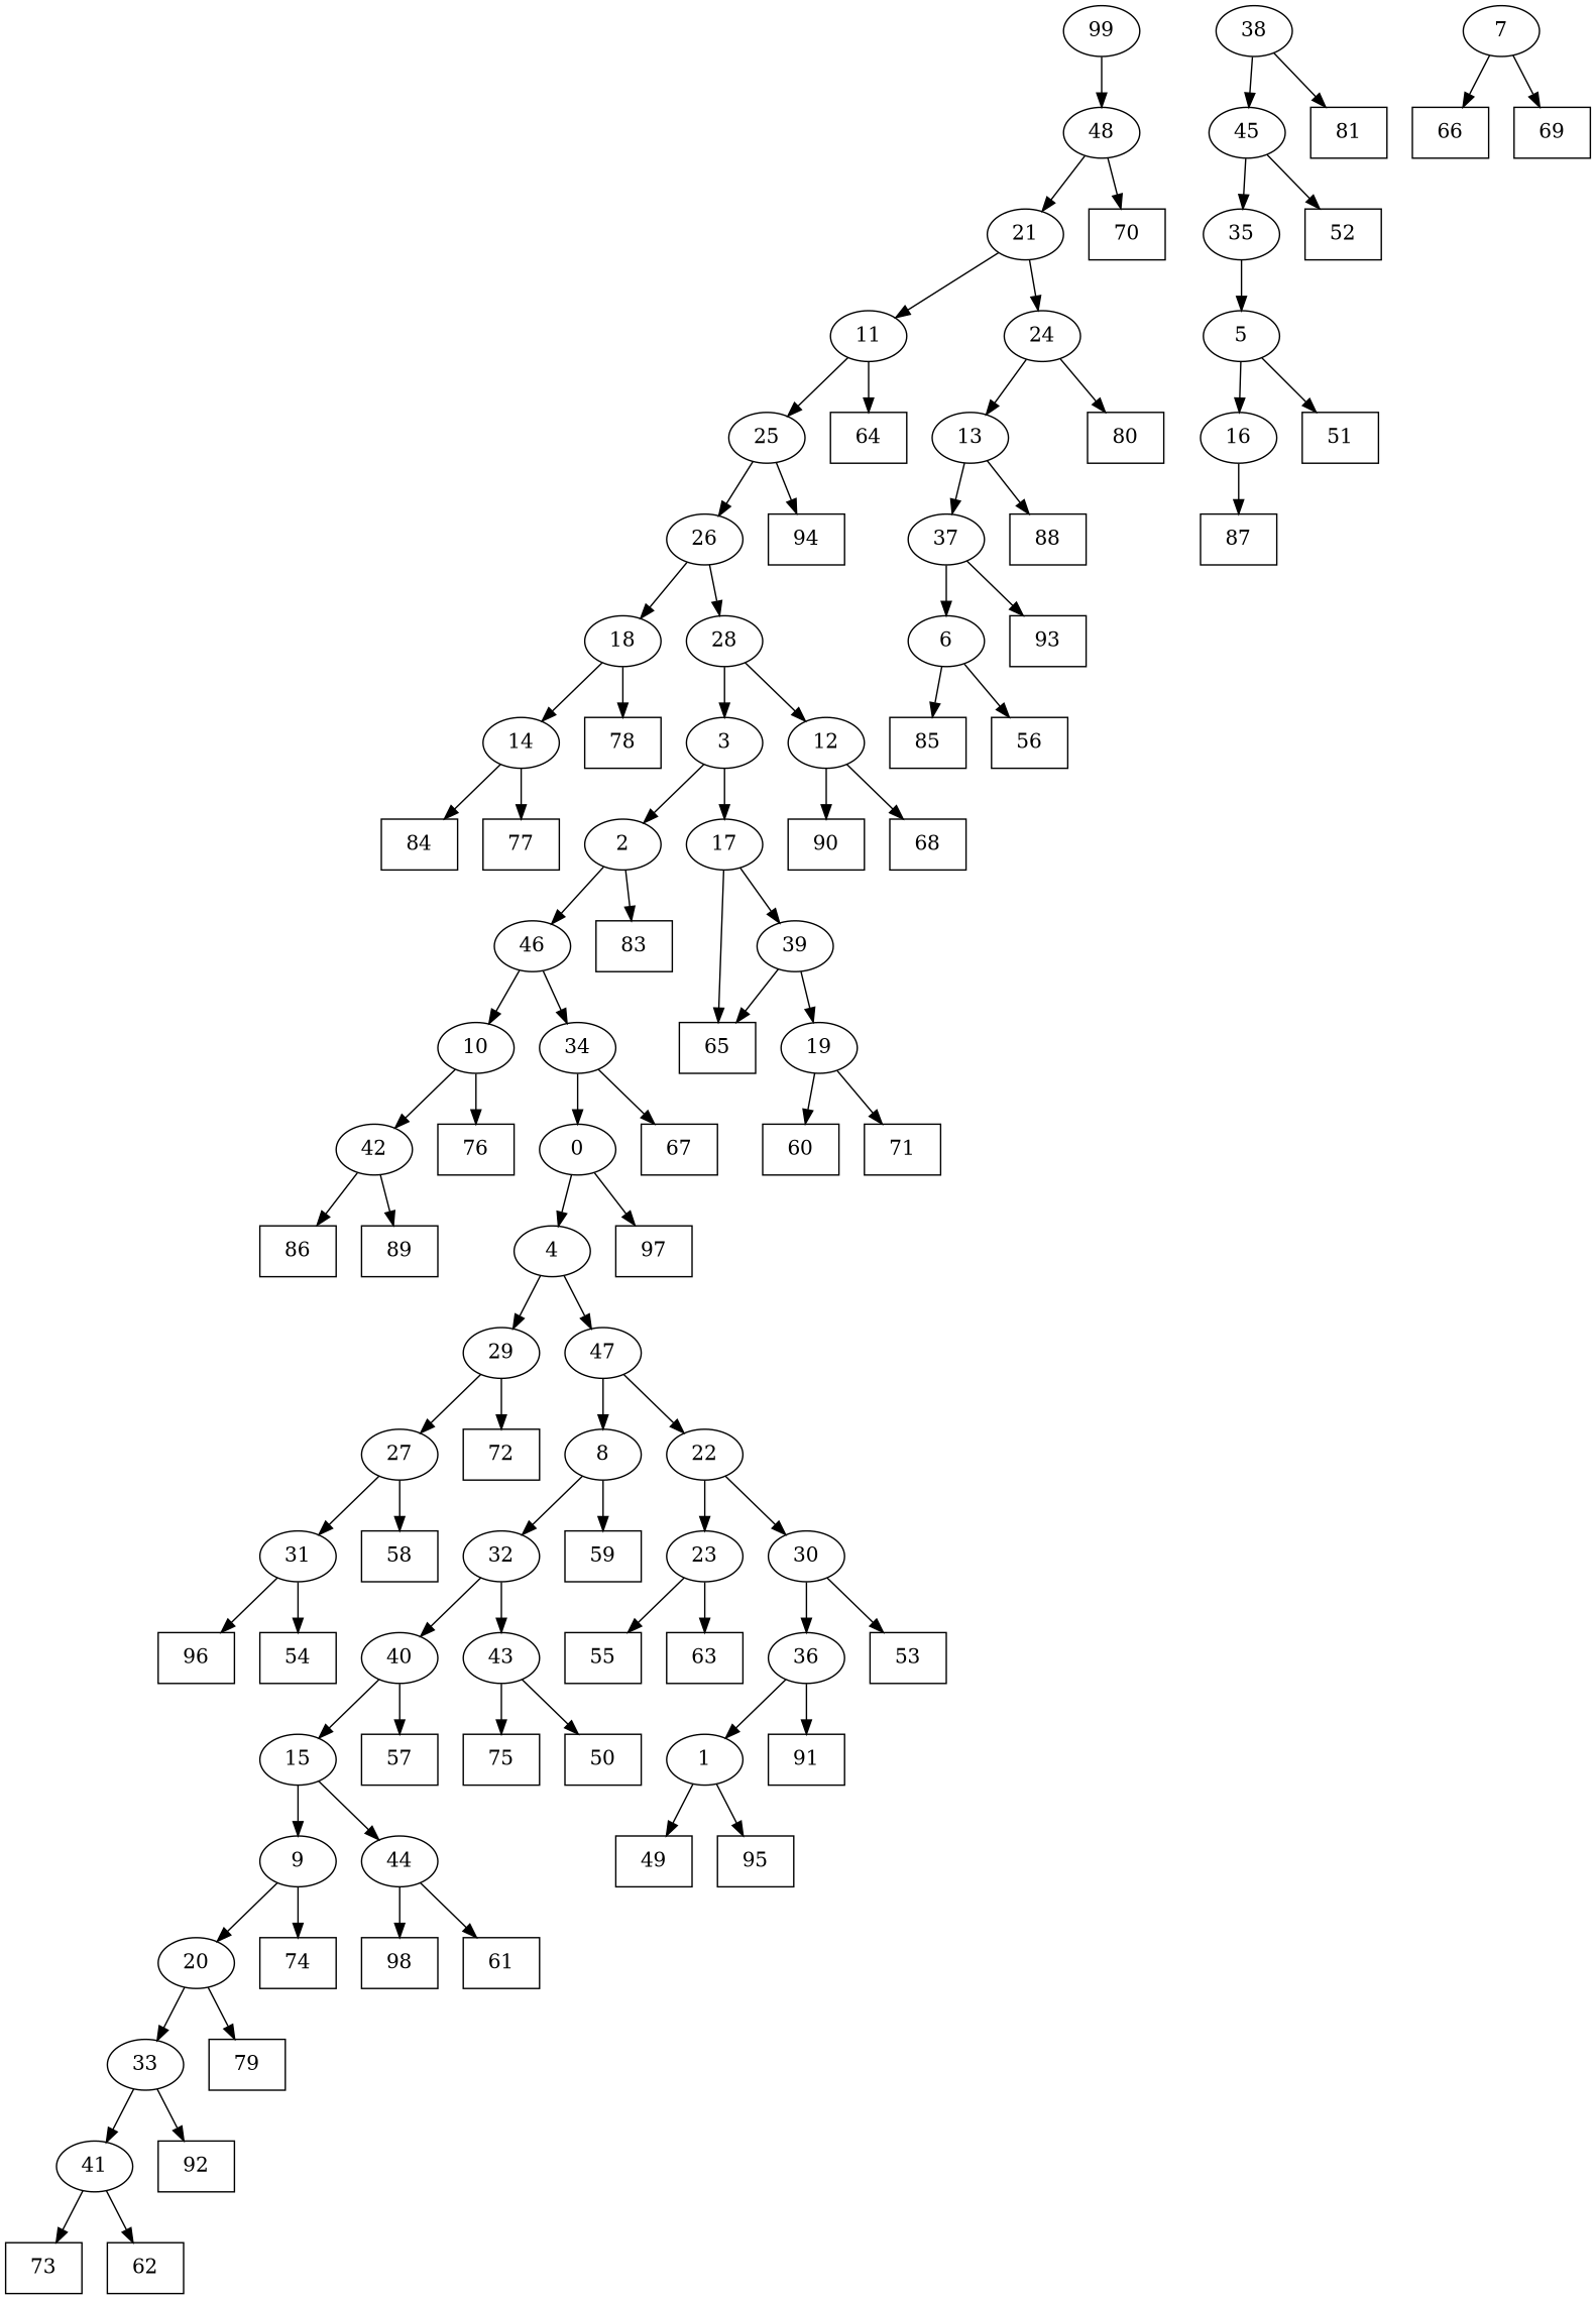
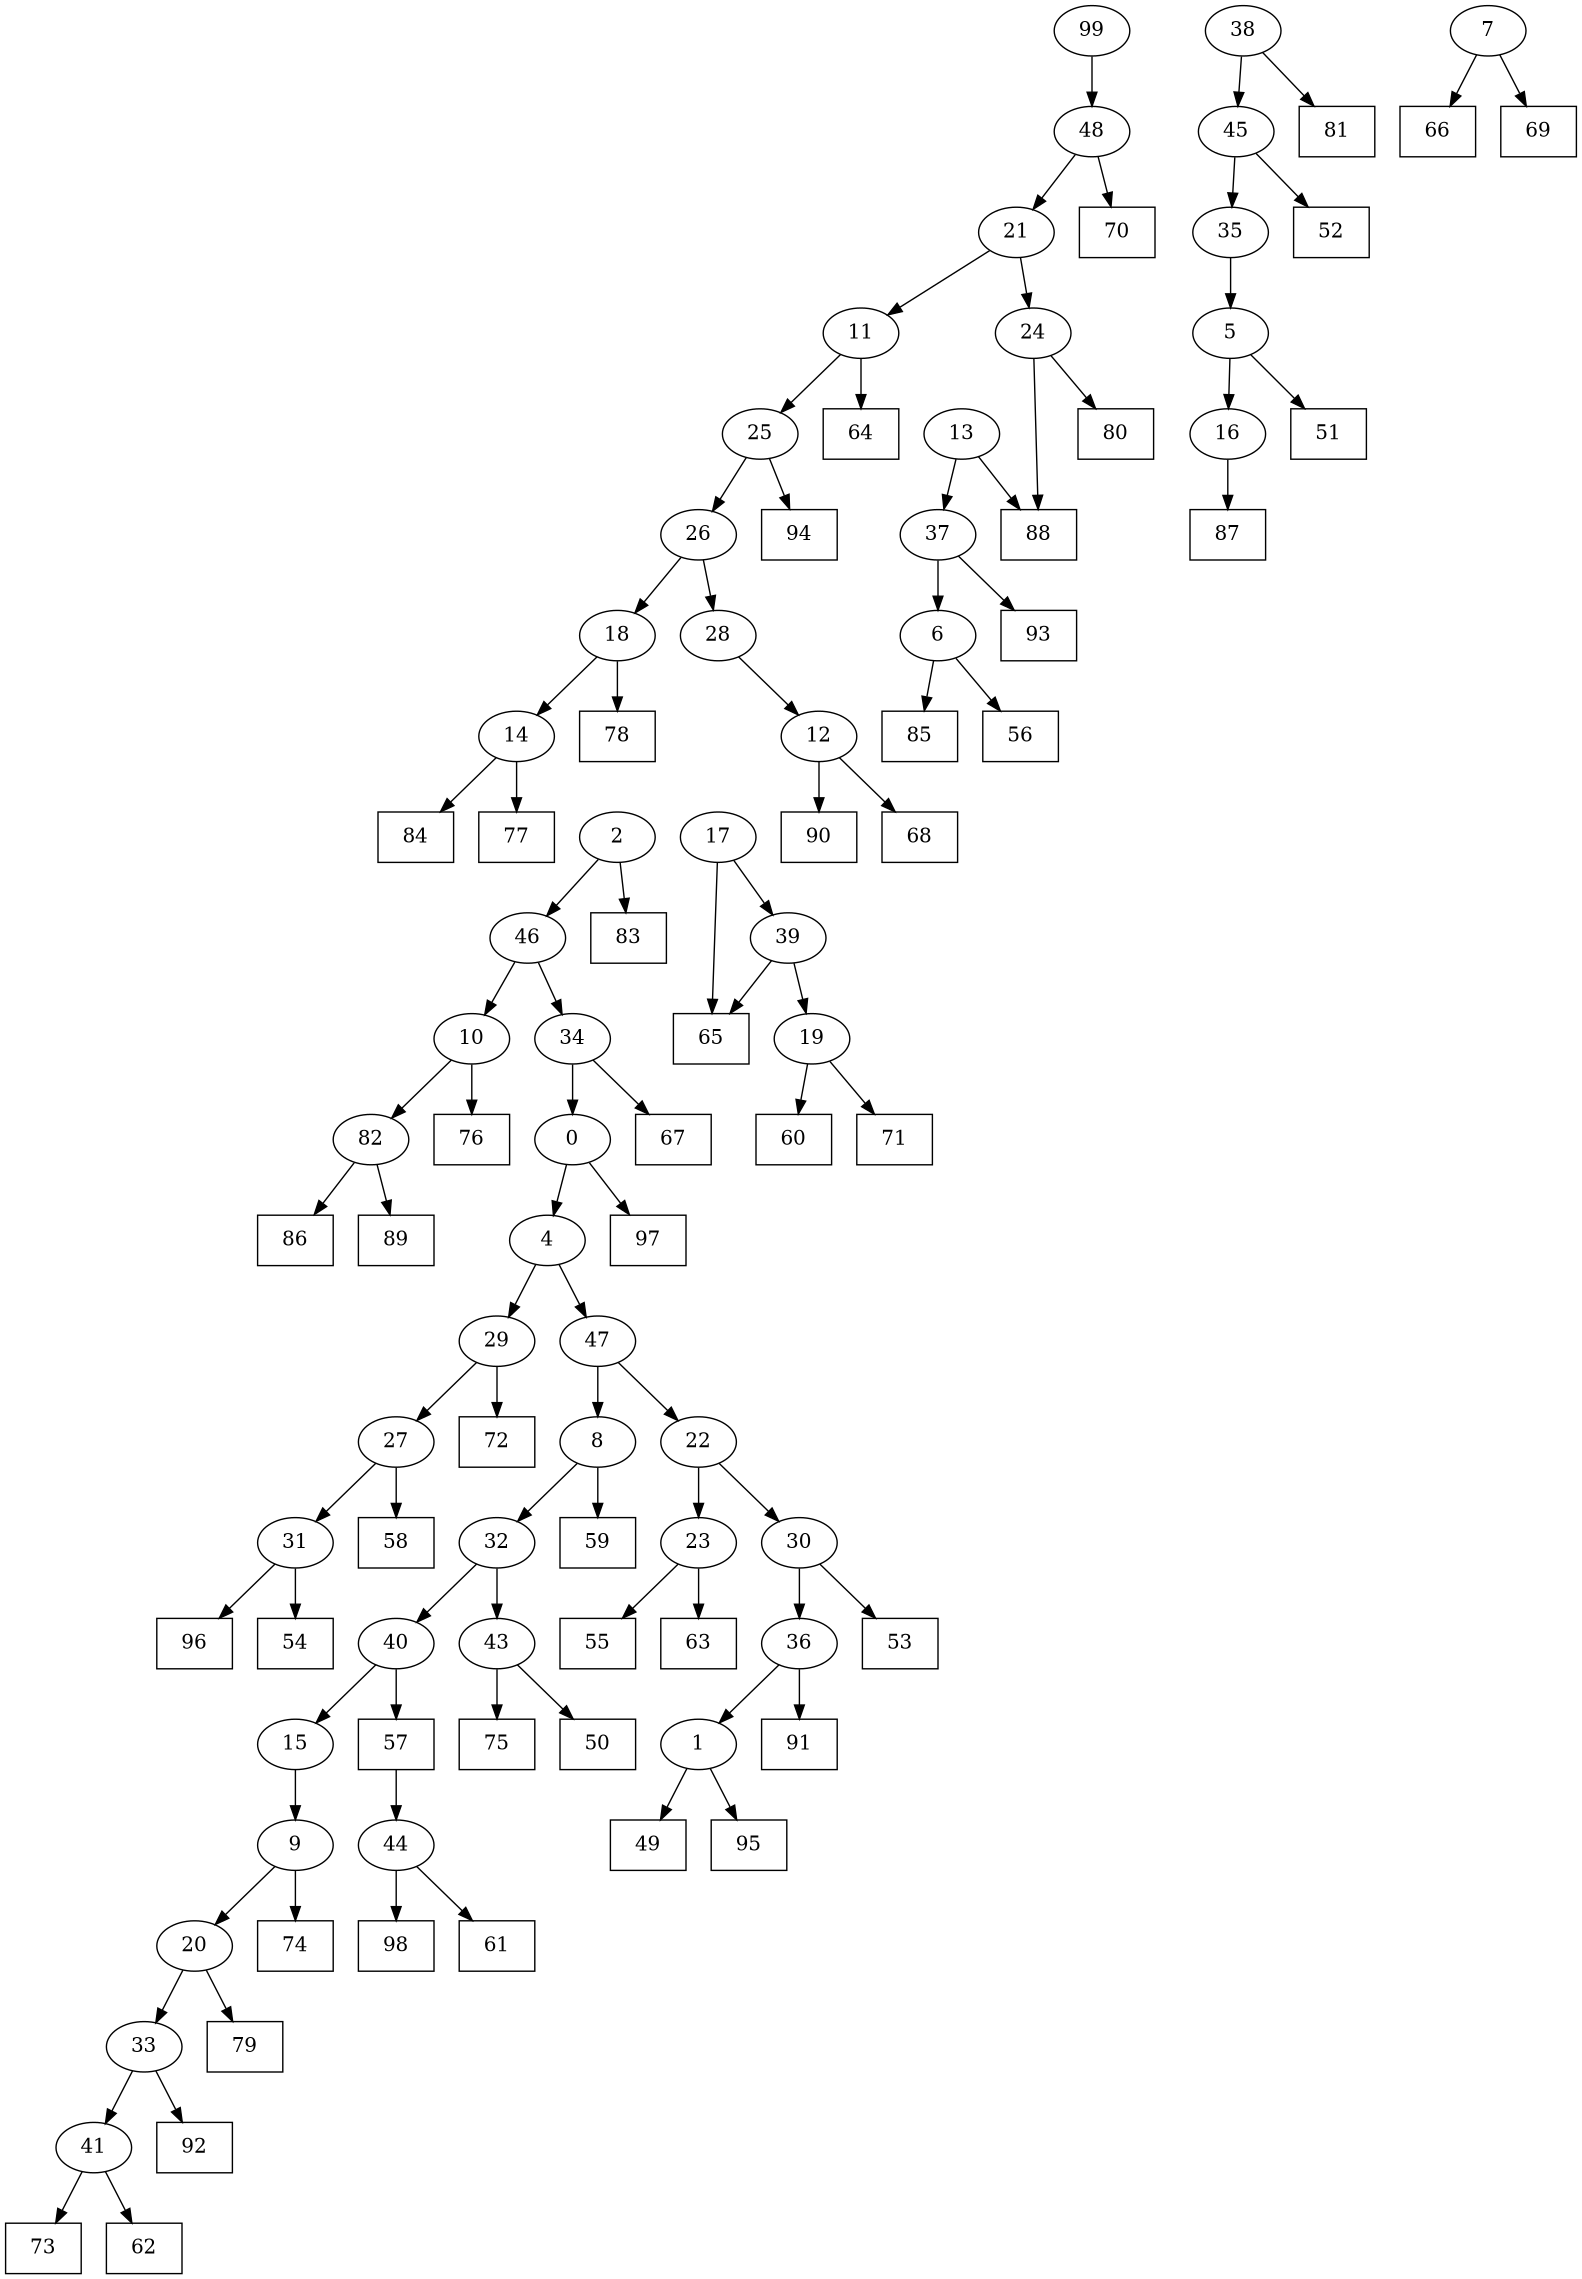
  digraph {
    n1 [label=0]
    n2 [label=4]
    n3 [label=97 shape=box]
    n4 [label=29]
    n5 [label=47]
    n6 [label=1]
    n7 [label=49 shape=box]
    n8 [label=95 shape=box]
    n9 [label=2]
    n10 [label=46]
    n11 [label=83 shape=box]
    n12 [label=10]
    n13 [label=34]
-   n14 [label=3]
    n15 [label=17]
    n16 [label=39]
    n17 [label=65 shape=box]
    n18 [label=27]
    n19 [label=72 shape=box]
    n20 [label=8]
    n21 [label=22]
    n22 [label=5]
    n23 [label=16]
    n24 [label=51 shape=box]
    n25 [label=87 shape=box]
    n26 [label=6]
    n27 [label=85 shape=box]
    n28 [label=56 shape=box]
    n29 [label=7]
    n30 [label=66 shape=box]
    n31 [label=69 shape=box]
    n32 [label=32]
    n33 [label=59 shape=box]
    n34 [label=40]
    n35 [label=43]
    n36 [label=9]
    n37 [label=20]
    n38 [label=74 shape=box]
    n39 [label=33]
    n40 [label=79 shape=box]
-   n41 [label=42]
+   n41 [label=82]
    n42 [label=76 shape=box]
    n43 [label=86 shape=box]
    n44 [label=89 shape=box]
    n45 [label=11]
    n46 [label=25]
    n47 [label=64 shape=box]
    n48 [label=26]
    n49 [label=94 shape=box]
    n50 [label=12]
    n51 [label=90 shape=box]
    n52 [label=68 shape=box]
    n53 [label=13]
    n54 [label=37]
    n55 [label=88 shape=box]
    n56 [label=93 shape=box]
    n57 [label=14]
    n58 [label=84 shape=box]
    n59 [label=77 shape=box]
    n60 [label=15]
    n61 [label=44]
    n62 [label=98 shape=box]
    n63 [label=61 shape=box]
    n64 [label=19]
    n65 [label=18]
    n66 [label=78 shape=box]
    n67 [label=60 shape=box]
    n68 [label=71 shape=box]
    n69 [label=41]
    n70 [label=92 shape=box]
    n71 [label=21]
    n72 [label=24]
    n73 [label=80 shape=box]
    n74 [label=23]
    n75 [label=30]
    n76 [label=55 shape=box]
    n77 [label=63 shape=box]
    n78 [label=36]
    n79 [label=53 shape=box]
    n80 [label=28]
    n81 [label=31]
    n82 [label=58 shape=box]
    n83 [label=96 shape=box]
    n84 [label=54 shape=box]
    n85 [label=91 shape=box]
    n86 [label=57 shape=box]
    n87 [label=75 shape=box]
    n88 [label=50 shape=box]
    n89 [label=73 shape=box]
    n90 [label=62 shape=box]
    n91 [label=67 shape=box]
    n92 [label=35]
    n93 [label=38]
    n94 [label=45]
    n95 [label=81 shape=box]
    n96 [label=52 shape=box]
    n97 [label=48]
    n98 [label=70 shape=box]
    n99 [label=99]
    n1 -> n2
    n1 -> n3
    n2 -> n4
    n2 -> n5
    n4 -> n18
    n4 -> n19
    n5 -> n20
    n5 -> n21
    n6 -> n7
    n6 -> n8
    n9 -> n10
    n9 -> n11
    n10 -> n12
    n10 -> n13
    n12 -> n41
    n12 -> n42
    n13 -> n1
    n13 -> n91
-   n14 -> n9
-   n14 -> n15
    n15 -> n16
    n15 -> n17
    n16 -> n17
    n16 -> n64
    n18 -> n81
    n18 -> n82
    n20 -> n32
    n20 -> n33
    n21 -> n74
    n21 -> n75
    n22 -> n23
    n22 -> n24
    n23 -> n25
    n26 -> n27
    n26 -> n28
    n29 -> n30
    n29 -> n31
    n32 -> n34
    n32 -> n35
    n34 -> n60
    n34 -> n86
    n35 -> n87
    n35 -> n88
    n36 -> n37
    n36 -> n38
    n37 -> n39
    n37 -> n40
    n39 -> n69
    n39 -> n70
    n41 -> n43
    n41 -> n44
    n45 -> n46
    n45 -> n47
    n46 -> n48
    n46 -> n49
    n48 -> n65
    n48 -> n80
    n50 -> n51
    n50 -> n52
    n53 -> n54
    n53 -> n55
    n54 -> n26
    n54 -> n56
    n57 -> n58
    n57 -> n59
    n60 -> n36
-   n60 -> n61
+   n86 -> n61
    n61 -> n62
    n61 -> n63
    n64 -> n67
    n64 -> n68
    n65 -> n57
    n65 -> n66
    n69 -> n89
    n69 -> n90
    n71 -> n45
    n71 -> n72
-   n72 -> n53
+   n72 -> n55
    n72 -> n73
    n74 -> n76
    n74 -> n77
    n75 -> n78
    n75 -> n79
    n78 -> n6
    n78 -> n85
-   n80 -> n14
    n80 -> n50
    n81 -> n83
    n81 -> n84
    n92 -> n22
    n93 -> n94
    n93 -> n95
    n94 -> n92
    n94 -> n96
    n97 -> n71
    n97 -> n98
    n99 -> n97
  }
